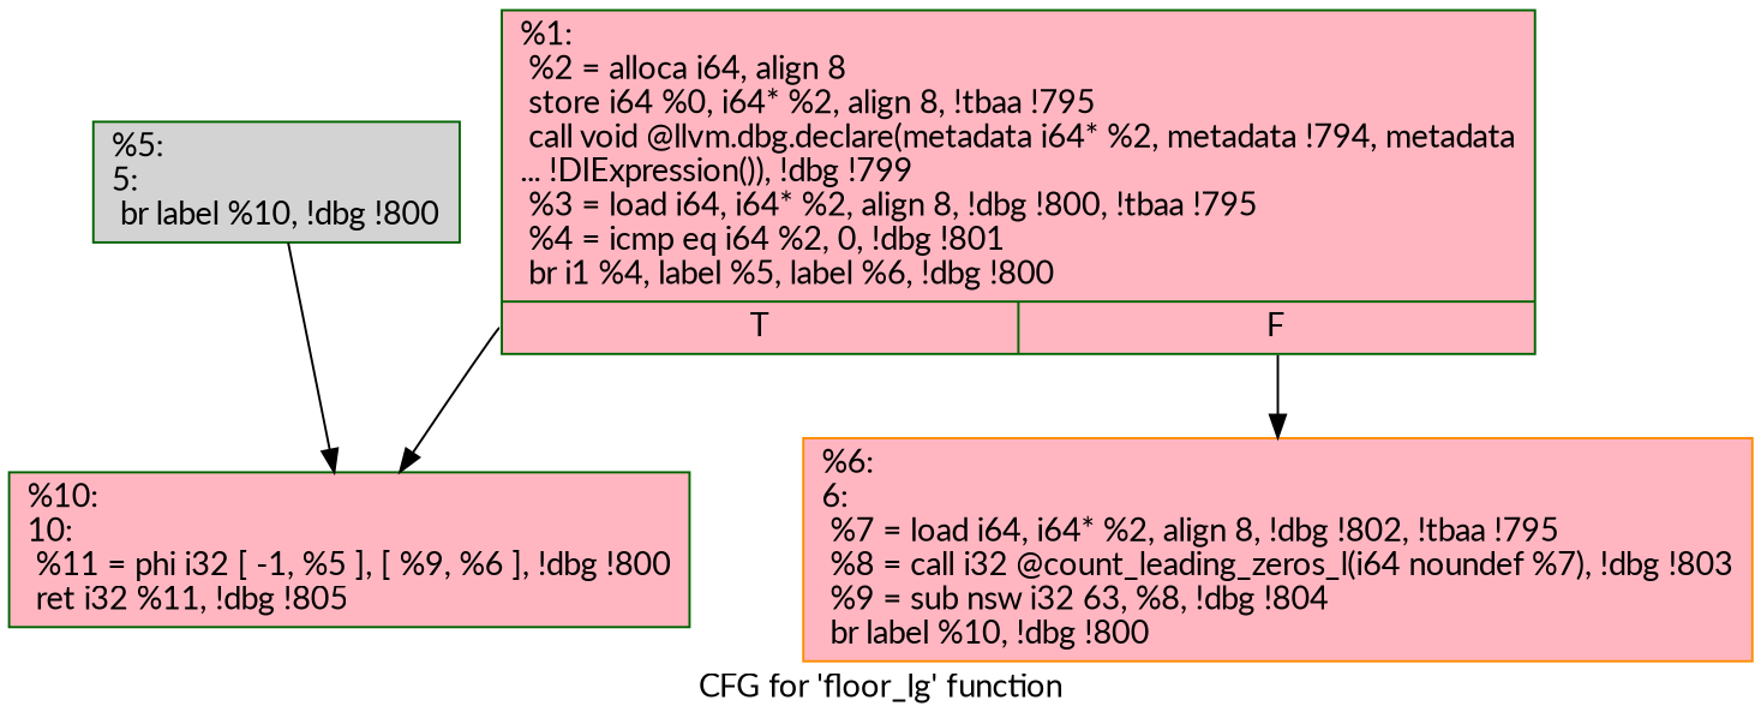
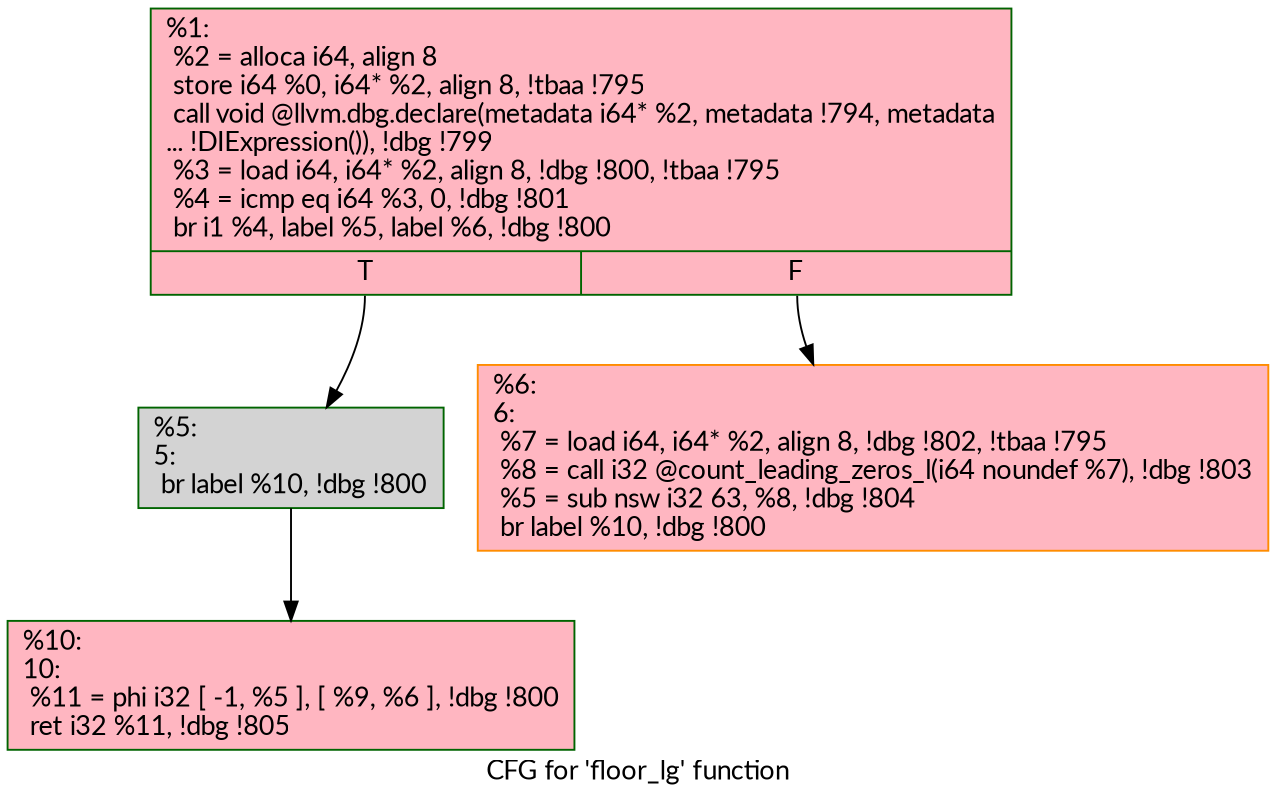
  digraph {
    fontname=Lato
    label="CFG for 'floor_lg' function"
    node [color=darkgreen fillcolor=lightpink fontname=Lato shape=record style=filled]
    edge [fontname=Lato]
-   n1 [label="{%1:\l  %2 = alloca i64, align 8\l  store i64 %0, i64* %2, align 8, !tbaa !795\l  call void @llvm.dbg.declare(metadata i64* %2, metadata !794, metadata\l... !DIExpression()), !dbg !799\l  %3 = load i64, i64* %2, align 8, !dbg !800, !tbaa !795\l  %4 = icmp eq i64 %2, 0, !dbg !801\l  br i1 %4, label %5, label %6, !dbg !800\l|{<s0>T|<s1>F}}"]
+   n1 [label="{%1:\l  %2 = alloca i64, align 8\l  store i64 %0, i64* %2, align 8, !tbaa !795\l  call void @llvm.dbg.declare(metadata i64* %2, metadata !794, metadata\l... !DIExpression()), !dbg !799\l  %3 = load i64, i64* %2, align 8, !dbg !800, !tbaa !795\l  %4 = icmp eq i64 %3, 0, !dbg !801\l  br i1 %4, label %5, label %6, !dbg !800\l|{<s0>T|<s1>F}}"]
    n2 [fillcolor=lightgrey label="{%5:\l5:                                                \l  br label %10, !dbg !800\l}"]
-   n3 [color=darkorange label="{%6:\l6:                                                \l  %7 = load i64, i64* %2, align 8, !dbg !802, !tbaa !795\l  %8 = call i32 @count_leading_zeros_l(i64 noundef %7), !dbg !803\l  %9 = sub nsw i32 63, %8, !dbg !804\l  br label %10, !dbg !800\l}"]
+   n3 [color=darkorange label="{%6:\l6:                                                \l  %7 = load i64, i64* %2, align 8, !dbg !802, !tbaa !795\l  %8 = call i32 @count_leading_zeros_l(i64 noundef %7), !dbg !803\l  %5 = sub nsw i32 63, %8, !dbg !804\l  br label %10, !dbg !800\l}"]
    n4 [label="{%10:\l10:                                               \l  %11 = phi i32 [ -1, %5 ], [ %9, %6 ], !dbg !800\l  ret i32 %11, !dbg !805\l}"]
-   n1 -> n4 [tailport=s0]
+   n1 -> n2 [tailport=s0]
    n1 -> n3 [tailport=s1]
    n2 -> n4
  }
